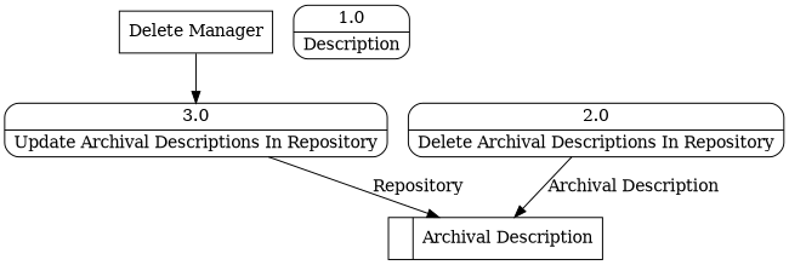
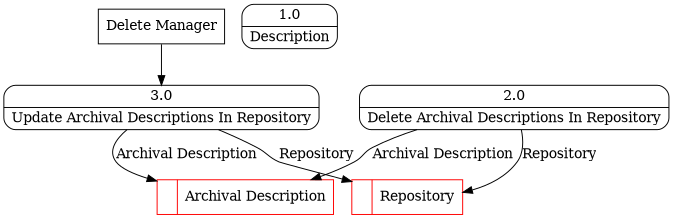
  digraph {
    node [shape=Mrecord]
-   n1 [color=black label="<f0>  |<f1> Archival Description " shape=record]
+   n1 [color=red label="<f0>  |<f1> Archival Description " shape=record]
+   n2 [color=red label="<f0>  |<f1> Repository " shape=record]
    n3 [label="Delete Manager" shape=box]
    n4 [label="{<f0> 3.0|<f1> Update Archival Descriptions In Repository }"]
    n5 [label="{<f0> 1.0|<f1> Description }"]
    n6 [label="{<f0> 2.0|<f1> Delete Archival Descriptions In Repository }"]
    n3 -> n4
-   n4 -> n1 [label=Repository]
+   n4 -> n1 [label="Archival Description"]
+   n4 -> n2 [label=Repository]
    n6 -> n1 [label="Archival Description"]
+   n6 -> n2 [label=Repository]
  }
